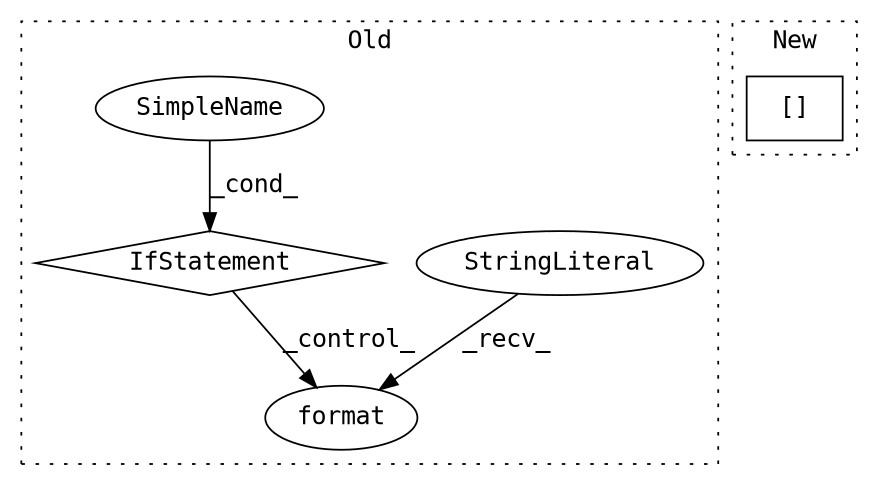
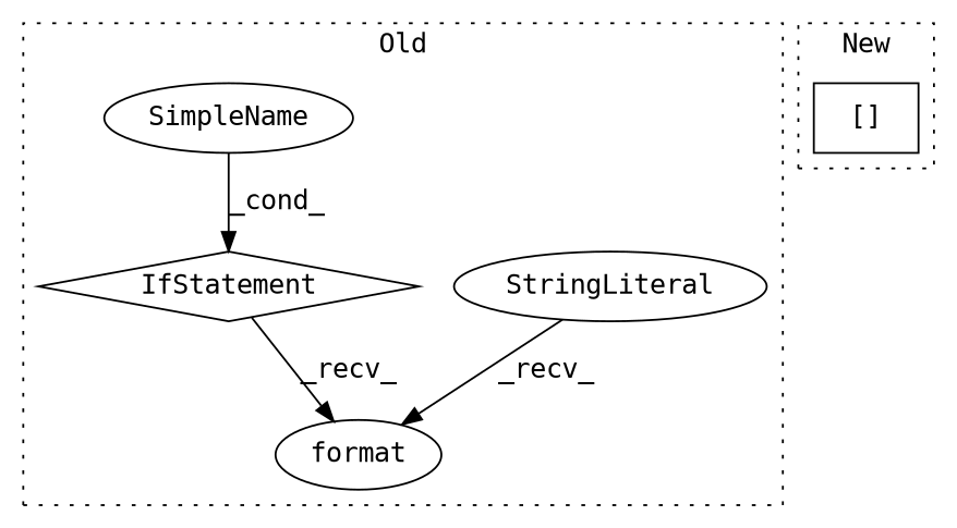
  digraph {
    fontname="DejaVu Sans Mono"
    node [fontname="DejaVu Sans Mono" shape=ellipse]
    edge [fontname="DejaVu Sans Mono"]
    n1 [a=32 l="7,1" label=format s="1758,1766"]
    n2 [a=45 l=6 label=StringLiteral s=1751]
    n3 [a=25 l=24 label=IfStatement s=1826 shape=diamond]
    n4 [a=42 l=5 label=SimpleName s=1845]
    n5 [a=2 l="8,1" label="[]" s="1647,1667" shape=box]
    subgraph cluster_1 {
      label=Old
      style=dotted
      n1
      n2
      n3
      n4
    }
    subgraph cluster_2 {
      label=New
      style=dotted
      n5
    }
    n2 -> n1 [label=_recv_]
-   n3 -> n1 [label=_control_]
+   n3 -> n1 [label=_recv_]
    n4 -> n3 [label=_cond_]
  }
